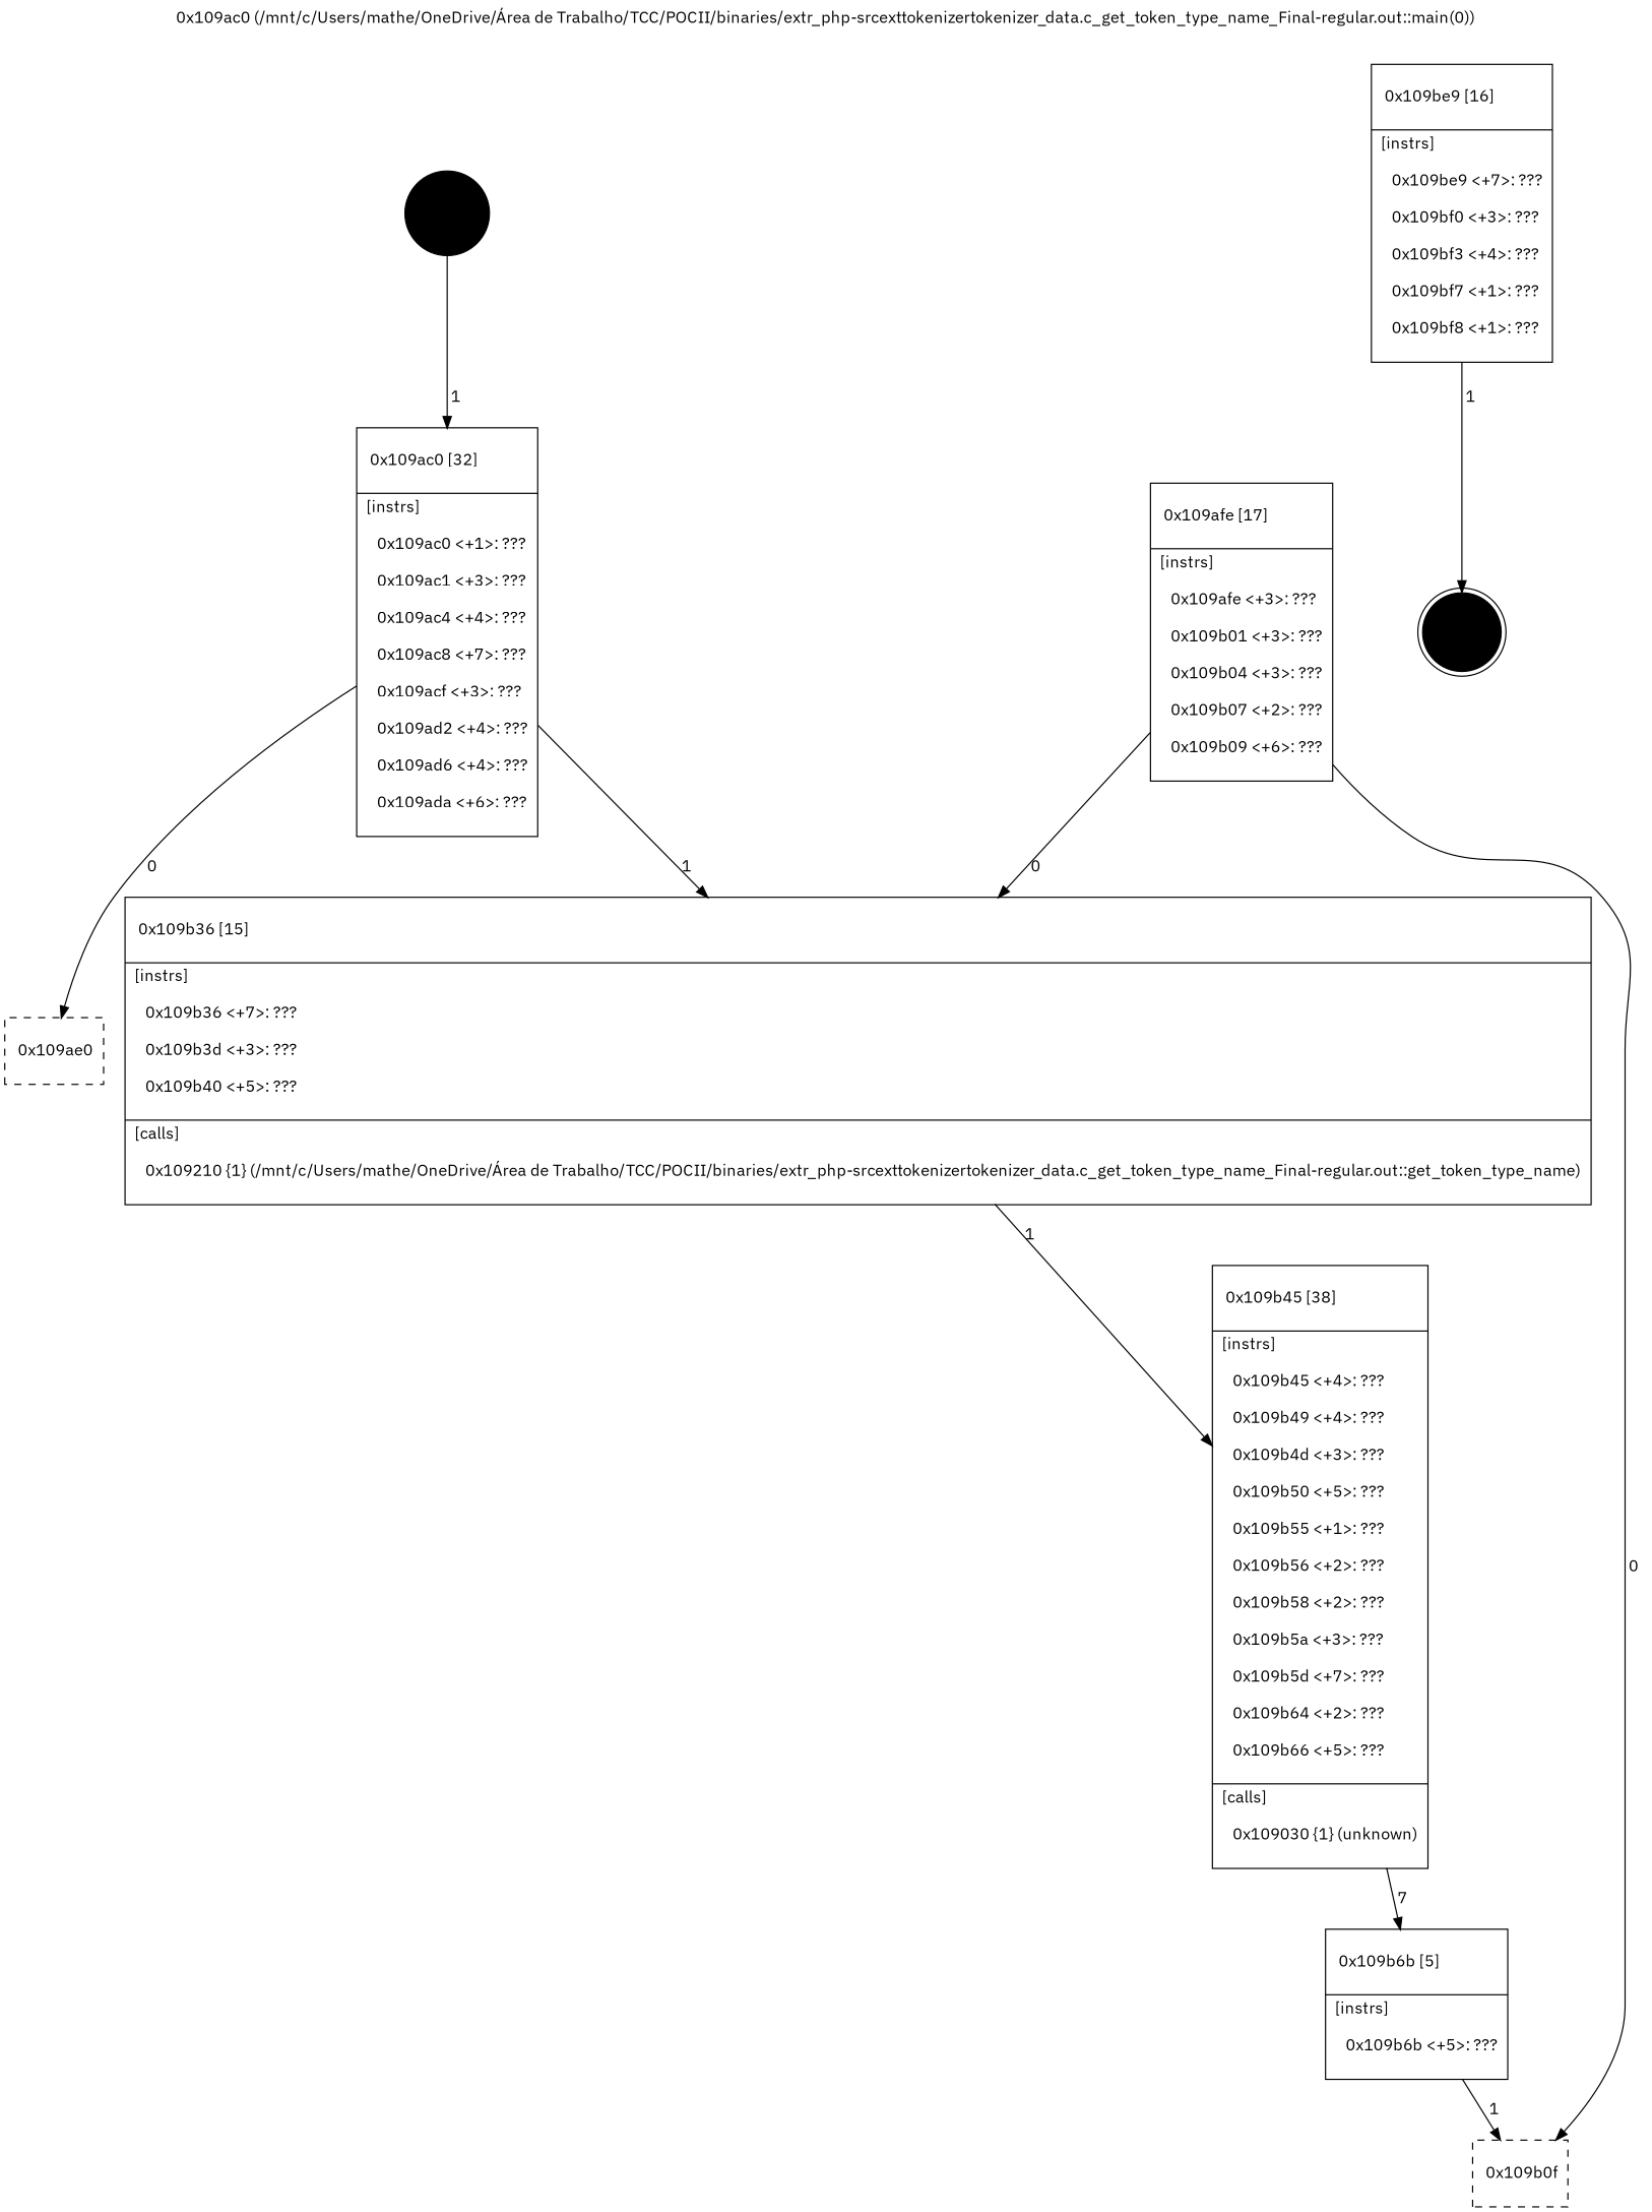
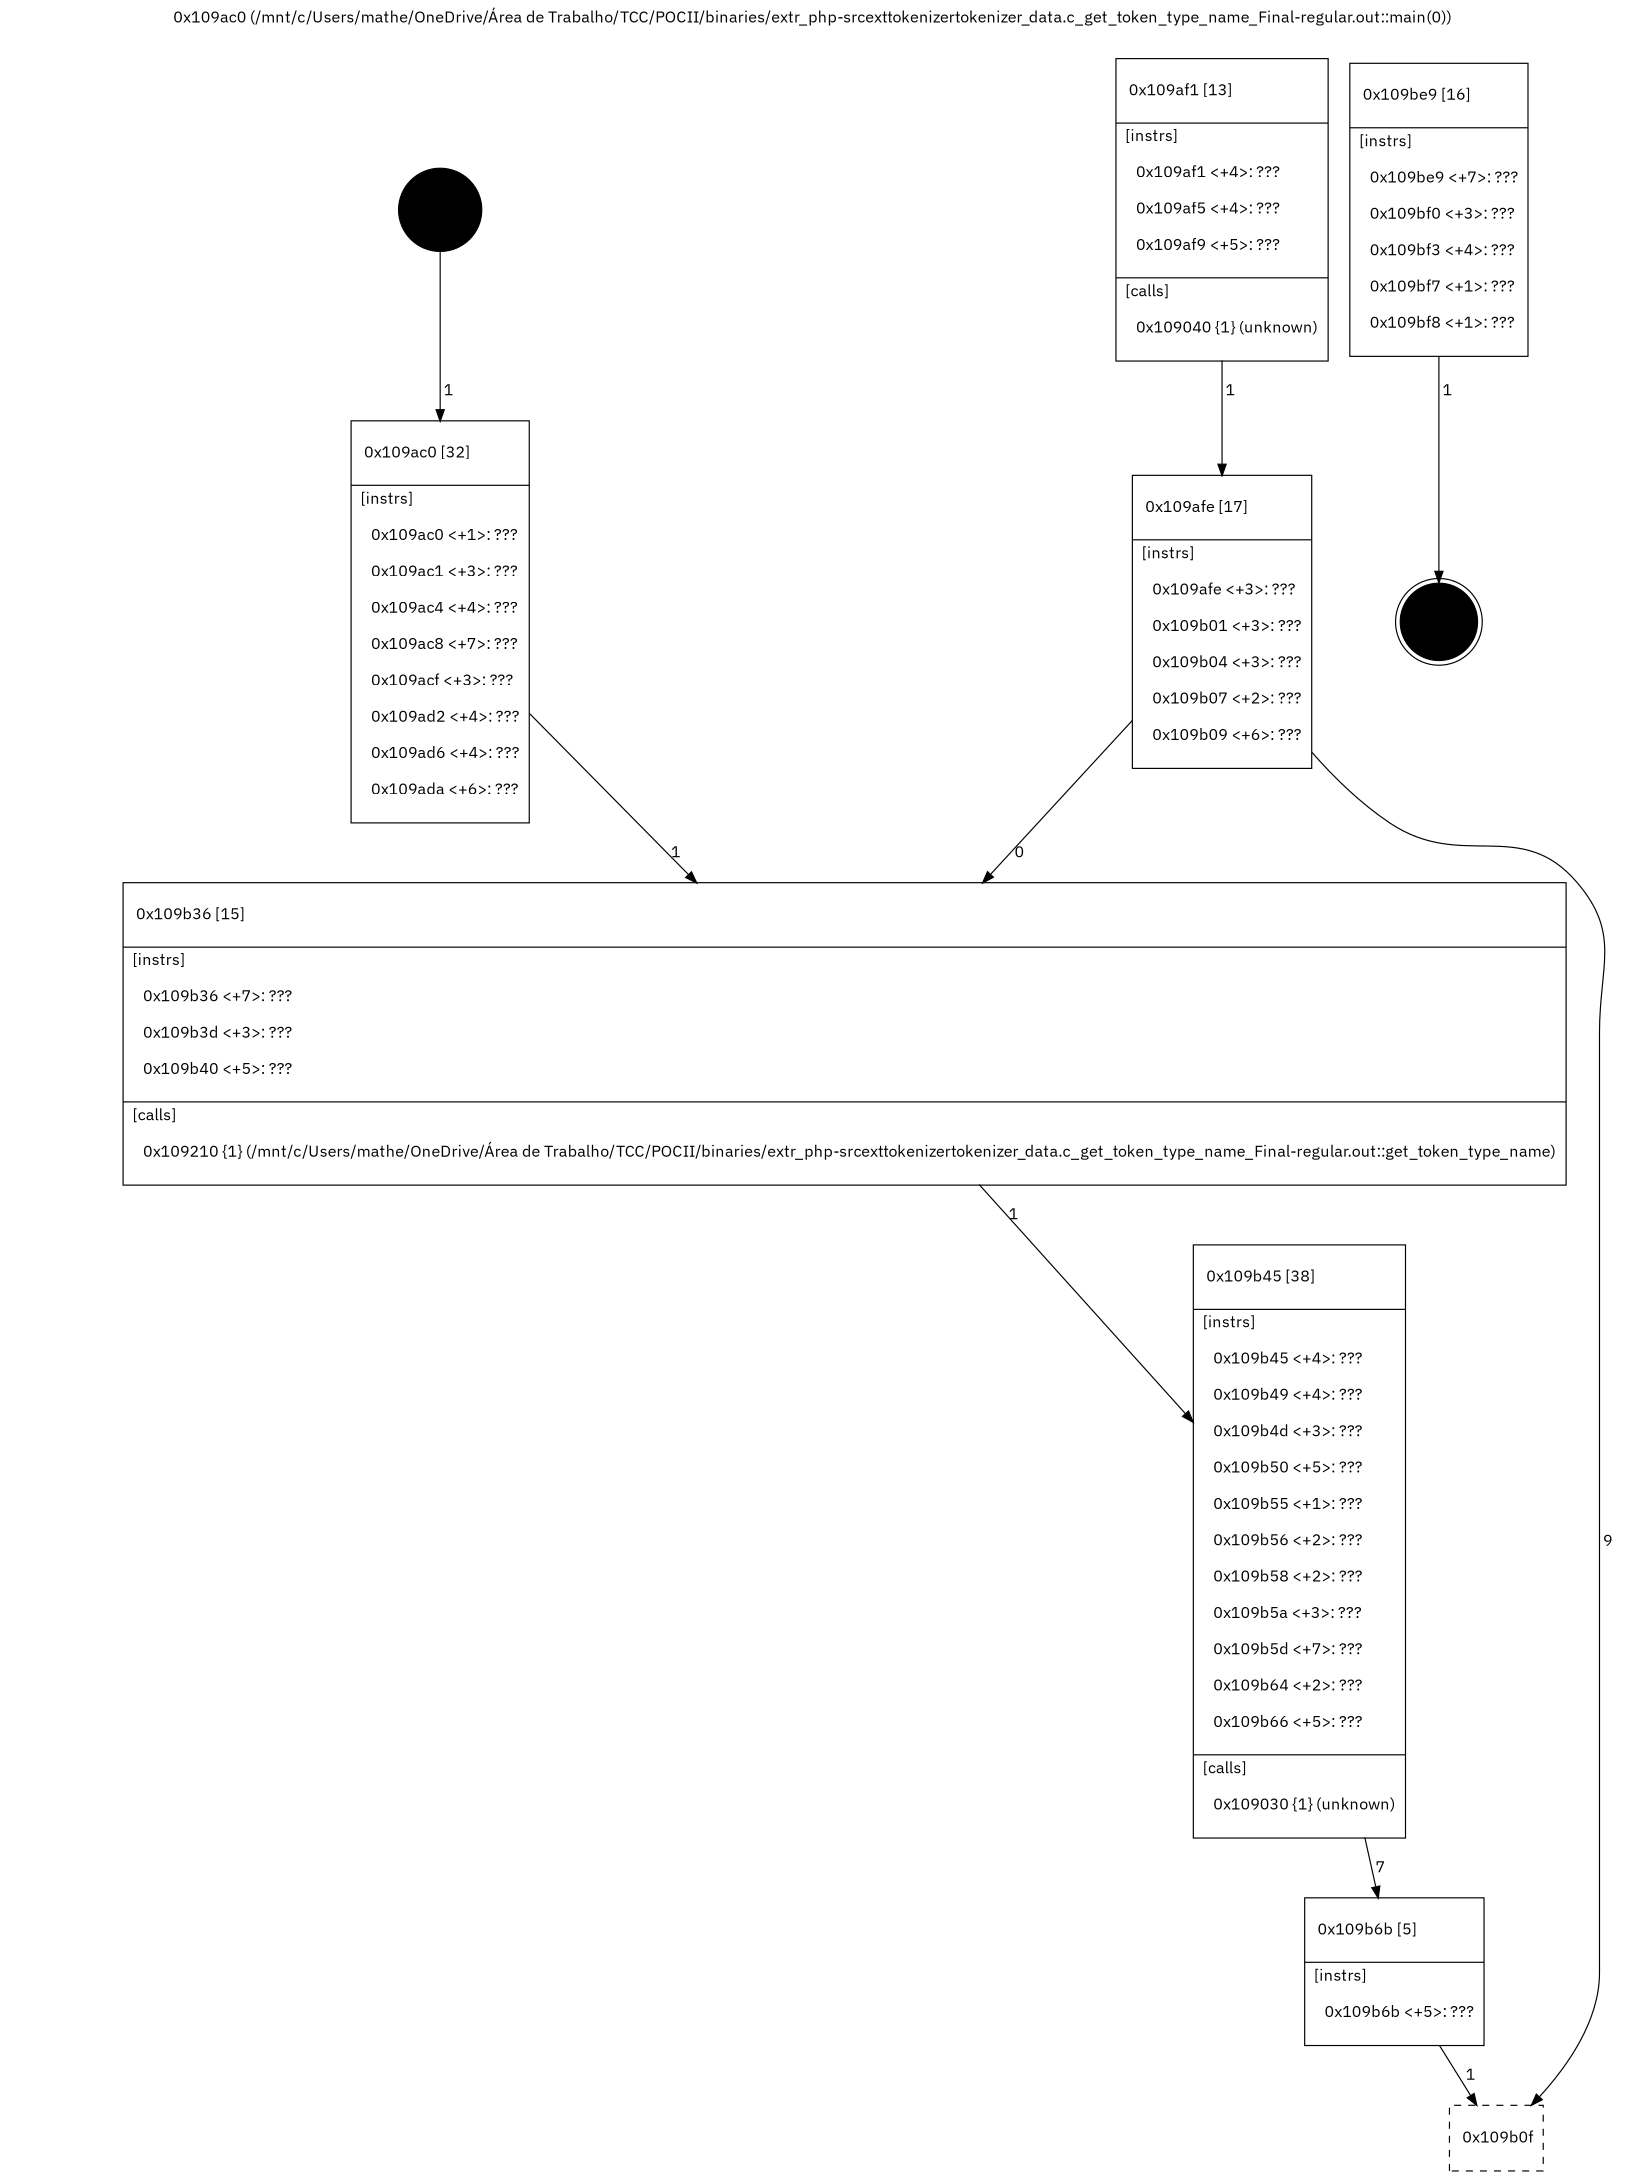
  digraph {
    fontname="IBM Plex Sans"
    label="0x109ac0 (/mnt/c/Users/mathe/OneDrive/Área de Trabalho/TCC/POCII/binaries/extr_php-srcexttokenizertokenizer_data.c_get_token_type_name_Final-regular.out::main(0))"
    labelloc=t
    node [fontname="IBM Plex Sans" shape=record]
    edge [fontname="IBM Plex Sans"]
    Entry [fillcolor=black height=0.3 shape=circle style=filled width=0.3]
    n2 [label="{\n     0x109ac0 [32]\l\n     | [instrs]\l\n     &nbsp;&nbsp;0x109ac0 \<+1\>: ???\l\n     &nbsp;&nbsp;0x109ac1 \<+3\>: ???\l\n     &nbsp;&nbsp;0x109ac4 \<+4\>: ???\l\n     &nbsp;&nbsp;0x109ac8 \<+7\>: ???\l\n     &nbsp;&nbsp;0x109acf \<+3\>: ???\l\n     &nbsp;&nbsp;0x109ad2 \<+4\>: ???\l\n     &nbsp;&nbsp;0x109ad6 \<+4\>: ???\l\n     &nbsp;&nbsp;0x109ada \<+6\>: ???\l\n  }"]
-   n3 [label="{\n     0x109ae0\l\n  }" style=dashed]
    n4 [label="{\n     0x109b36 [15]\l\n     | [instrs]\l\n     &nbsp;&nbsp;0x109b36 \<+7\>: ???\l\n     &nbsp;&nbsp;0x109b3d \<+3\>: ???\l\n     &nbsp;&nbsp;0x109b40 \<+5\>: ???\l\n     | [calls]\l\n     &nbsp;&nbsp;0x109210 \{1\} (/mnt/c/Users/mathe/OneDrive/Área de Trabalho/TCC/POCII/binaries/extr_php-srcexttokenizertokenizer_data.c_get_token_type_name_Final-regular.out::get_token_type_name)\l\n  }"]
+   n5 [label="{\n     0x109af1 [13]\l\n     | [instrs]\l\n     &nbsp;&nbsp;0x109af1 \<+4\>: ???\l\n     &nbsp;&nbsp;0x109af5 \<+4\>: ???\l\n     &nbsp;&nbsp;0x109af9 \<+5\>: ???\l\n     | [calls]\l\n     &nbsp;&nbsp;0x109040 \{1\} (unknown)\l\n  }"]
    n6 [label="{\n     0x109afe [17]\l\n     | [instrs]\l\n     &nbsp;&nbsp;0x109afe \<+3\>: ???\l\n     &nbsp;&nbsp;0x109b01 \<+3\>: ???\l\n     &nbsp;&nbsp;0x109b04 \<+3\>: ???\l\n     &nbsp;&nbsp;0x109b07 \<+2\>: ???\l\n     &nbsp;&nbsp;0x109b09 \<+6\>: ???\l\n  }"]
    n7 [label="{\n     0x109b0f\l\n  }" style=dashed]
    n8 [label="{\n     0x109b45 [38]\l\n     | [instrs]\l\n     &nbsp;&nbsp;0x109b45 \<+4\>: ???\l\n     &nbsp;&nbsp;0x109b49 \<+4\>: ???\l\n     &nbsp;&nbsp;0x109b4d \<+3\>: ???\l\n     &nbsp;&nbsp;0x109b50 \<+5\>: ???\l\n     &nbsp;&nbsp;0x109b55 \<+1\>: ???\l\n     &nbsp;&nbsp;0x109b56 \<+2\>: ???\l\n     &nbsp;&nbsp;0x109b58 \<+2\>: ???\l\n     &nbsp;&nbsp;0x109b5a \<+3\>: ???\l\n     &nbsp;&nbsp;0x109b5d \<+7\>: ???\l\n     &nbsp;&nbsp;0x109b64 \<+2\>: ???\l\n     &nbsp;&nbsp;0x109b66 \<+5\>: ???\l\n     | [calls]\l\n     &nbsp;&nbsp;0x109030 \{1\} (unknown)\l\n  }"]
    n9 [label="{\n     0x109b6b [5]\l\n     | [instrs]\l\n     &nbsp;&nbsp;0x109b6b \<+5\>: ???\l\n  }"]
    n10 [label="{\n     0x109be9 [16]\l\n     | [instrs]\l\n     &nbsp;&nbsp;0x109be9 \<+7\>: ???\l\n     &nbsp;&nbsp;0x109bf0 \<+3\>: ???\l\n     &nbsp;&nbsp;0x109bf3 \<+4\>: ???\l\n     &nbsp;&nbsp;0x109bf7 \<+1\>: ???\l\n     &nbsp;&nbsp;0x109bf8 \<+1\>: ???\l\n  }"]
    Exit [fillcolor=black height=0.3 peripheries=2 shape=circle style=filled width=0.3]
    Entry -> n2 [label=" 1"]
-   n2 -> n3 [label=" 0"]
    n2 -> n4 [label=" 1"]
    n4 -> n8 [label=" 1"]
+   n5 -> n6 [label=" 1"]
    n6 -> n4 [label=" 0"]
-   n6 -> n7 [label=" 0"]
+   n6 -> n7 [label=" 9"]
    n8 -> n9 [label=" 7"]
    n9 -> n7 [label=" 1"]
    n10 -> Exit [label=" 1"]
  }
